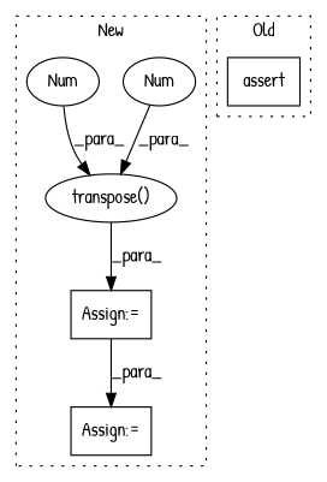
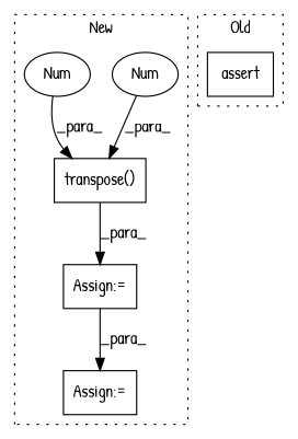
  digraph {
    fontname="Patrick Hand"
    node [a=76 l=1 shape=box fontname="Patrick Hand"]
    edge [fontname="Patrick Hand"]
-   n1 [a=75 l="30,1" label="transpose()" s="18128,18168" shape=ellipse]
+   n1 [a=75 l="30,1" label="transpose()" s="18128,18168"]
    n2 [label=Num s=18158 shape=ellipse]
    n3 [label=Num s=18167 shape=ellipse]
    n4 [a=68 l=3 label="Assign:=" s=18125]
    n5 [a=68 l=3 label="Assign:=" s=18333]
    n6 [a=65 l=7 label=assert s=17399]
    subgraph cluster_1 {
      label=New
      style=dotted
      n1
      n2
      n3
      n4
      n5
    }
    subgraph cluster_2 {
      label=Old
      style=dotted
      n6
    }
    n1 -> n4 [label=_para_]
    n2 -> n1 [label=_para_]
    n3 -> n1 [label=_para_]
    n4 -> n5 [label=_para_]
  }
